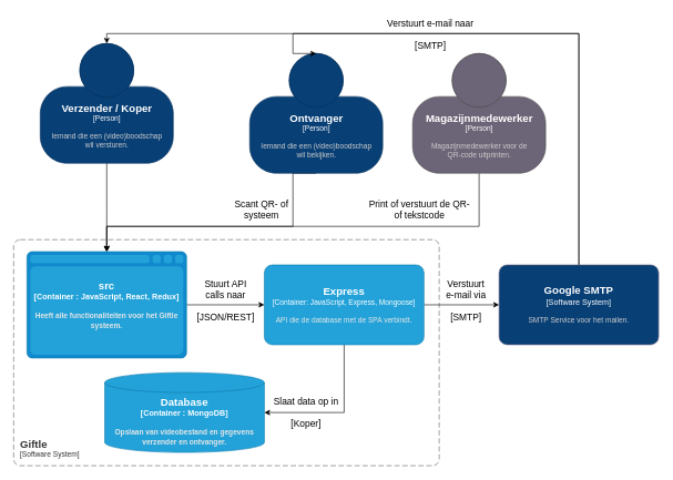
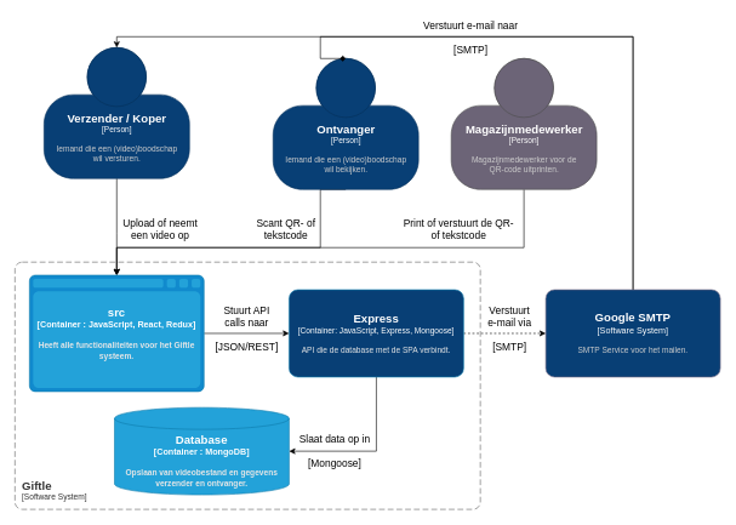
  <mxCell id="0" />
  <mxCell id="1" parent="0" />
  <mxCell id="2" style="edgeStyle=orthogonalEdgeStyle;rounded=0;orthogonalLoop=1;jettySize=auto;html=1;exitX=0.5;exitY=1;exitDx=0;exitDy=0;exitPerimeter=0;fontFamily=Helvetica;fontSize=1;" edge="1" parent="1" source="3" target="13"><mxGeometry relative="1" as="geometry"><Array as="points"><mxPoint x="160" y="320" /><mxPoint x="160" y="320" /></Array></mxGeometry></mxCell>
  <mxCell id="3" value="&lt;font style=&quot;font-size: 16px&quot;&gt;&lt;b&gt;Verzender / Koper&lt;/b&gt;&lt;/font&gt;&lt;div&gt;[Person]&lt;/div&gt;&lt;br&gt;&lt;div&gt;&lt;font style=&quot;font-size: 11px&quot;&gt;&lt;font color=&quot;#cccccc&quot;&gt;Iemand die een (video)boodschap&#10;wil versturen.&lt;/font&gt;&lt;/font&gt;&lt;/div&gt;" style="html=1;fontSize=11;dashed=0;whitespace=wrap;fillColor=#083F75;strokeColor=#06315C;fontColor=#ffffff;shape=mxgraph.c4.person2;align=center;metaEdit=1;points=[[0.5,0,0],[1,0.5,0],[1,0.75,0],[0.75,1,0],[0.5,1,0],[0.25,1,0],[0,0.75,0],[0,0.5,0]];resizable=0;fontFamily=Helvetica;" parent="1" vertex="1"><mxGeometry x="60" y="65" width="200" height="180" as="geometry" /></mxCell>
  <mxCell id="4" style="edgeStyle=orthogonalEdgeStyle;rounded=0;orthogonalLoop=1;jettySize=auto;html=1;exitX=0.5;exitY=1;exitDx=0;exitDy=0;exitPerimeter=0;fontFamily=Helvetica;fontSize=1;" edge="1" parent="1" source="5" target="13"><mxGeometry relative="1" as="geometry"><Array as="points"><mxPoint x="720" y="340" /><mxPoint x="160" y="340" /></Array></mxGeometry></mxCell>
  <mxCell id="5" value="&lt;font style=&quot;font-size: 16px&quot;&gt;&lt;b&gt;Magazijnmedewerker&lt;/b&gt;&lt;/font&gt;&lt;div&gt;[Person]&lt;/div&gt;&lt;br&gt;&lt;div&gt;&lt;font style=&quot;font-size: 11px&quot;&gt;&lt;font color=&quot;#cccccc&quot;&gt;Magazijnmedewerker voor de&#10;QR-code uitprinten.&lt;/font&gt;&lt;/font&gt;&lt;/div&gt;" style="html=1;fontSize=11;dashed=0;whitespace=wrap;fillColor=#6C6477;strokeColor=#4D4D4D;fontColor=#ffffff;shape=mxgraph.c4.person2;align=center;metaEdit=1;points=[[0.5,0,0],[1,0.5,0],[1,0.75,0],[0.75,1,0],[0.5,1,0],[0.25,1,0],[0,0.75,0],[0,0.5,0]];resizable=0;fontFamily=Helvetica;" parent="1" vertex="1"><mxGeometry x="620" y="80" width="200" height="180" as="geometry" /></mxCell>
  <mxCell id="6" style="edgeStyle=orthogonalEdgeStyle;rounded=0;orthogonalLoop=1;jettySize=auto;html=1;exitX=0.5;exitY=1;exitDx=0;exitDy=0;exitPerimeter=0;fontFamily=Helvetica;fontSize=1;" edge="1" parent="1" source="7" target="13"><mxGeometry relative="1" as="geometry"><Array as="points"><mxPoint x="440" y="340" /><mxPoint x="160" y="340" /></Array></mxGeometry></mxCell>
  <mxCell id="7" value="&lt;font style=&quot;font-size: 16px&quot;&gt;&lt;b&gt;Ontvanger&lt;/b&gt;&lt;/font&gt;&lt;div&gt;[Person]&lt;/div&gt;&lt;br&gt;&lt;div&gt;&lt;font style=&quot;font-size: 11px&quot;&gt;&lt;font color=&quot;#cccccc&quot;&gt;Iemand die een (video)boodschap&#10;wil bekijken.&lt;/font&gt;&lt;/font&gt;&lt;/div&gt;" style="html=1;fontSize=11;dashed=0;whitespace=wrap;fillColor=#083F75;strokeColor=#06315C;fontColor=#ffffff;shape=mxgraph.c4.person2;align=center;metaEdit=1;points=[[0.5,0,0],[1,0.5,0],[1,0.75,0],[0.75,1,0],[0.5,1,0],[0.25,1,0],[0,0.75,0],[0,0.5,0]];resizable=0;fontFamily=Helvetica;" parent="1" vertex="1"><mxGeometry x="375" y="80" width="200" height="180" as="geometry" /></mxCell>
- <mxCell id="8" style="edgeStyle=orthogonalEdgeStyle;rounded=0;orthogonalLoop=1;jettySize=auto;html=1;exitX=0.5;exitY=0;exitDx=0;exitDy=0;exitPerimeter=0;entryX=0.5;entryY=0;entryDx=0;entryDy=0;entryPerimeter=0;fontFamily=Helvetica;fontSize=1;" edge="1" parent="1" source="10" target="7"><mxGeometry relative="1" as="geometry"><Array as="points"><mxPoint x="870" y="50" /><mxPoint x="440" y="50" /></Array></mxGeometry></mxCell>
+ <mxCell id="8" style="edgeStyle=orthogonalEdgeStyle;rounded=0;orthogonalLoop=1;jettySize=auto;html=1;exitX=0.5;exitY=0;exitDx=0;exitDy=0;exitPerimeter=0;entryX=0.5;entryY=0;entryDx=0;entryDy=0;entryPerimeter=0;fontFamily=Helvetica;fontSize=1;endArrow=diamond;" edge="1" parent="1" source="10" target="7"><mxGeometry relative="1" as="geometry"><Array as="points"><mxPoint x="870" y="50" /><mxPoint x="440" y="50" /></Array></mxGeometry></mxCell>
  <mxCell id="9" style="edgeStyle=orthogonalEdgeStyle;rounded=0;orthogonalLoop=1;jettySize=auto;html=1;exitX=0.5;exitY=0;exitDx=0;exitDy=0;exitPerimeter=0;entryX=0.5;entryY=0;entryDx=0;entryDy=0;entryPerimeter=0;fontFamily=Helvetica;fontSize=1;" edge="1" parent="1" source="10" target="3"><mxGeometry relative="1" as="geometry"><Array as="points"><mxPoint x="870" y="50" /><mxPoint x="160" y="50" /></Array></mxGeometry></mxCell>
  <mxCell id="10" value="&lt;font style=&quot;font-size: 16px&quot;&gt;&lt;b&gt;Google SMTP&lt;/b&gt;&lt;/font&gt;&lt;div&gt;[Software System]&lt;/div&gt;&lt;br&gt;&lt;div&gt;&lt;font style=&quot;font-size: 11px&quot;&gt;&lt;font color=&quot;#cccccc&quot;&gt;SMTP Service voor het mailen.&lt;/font&gt;&lt;/font&gt;&lt;/div&gt;" style="rounded=1;whiteSpace=wrap;html=1;labelBackgroundColor=none;fillColor=#083f75;fontColor=#ffffff;align=center;arcSize=10;strokeColor=#736782;metaEdit=1;resizable=0;points=[[0.25,0,0],[0.5,0,0],[0.75,0,0],[1,0.25,0],[1,0.5,0],[1,0.75,0],[0.75,1,0],[0.5,1,0],[0.25,1,0],[0,0.75,0],[0,0.5,0],[0,0.25,0]];fontFamily=Helvetica;" parent="1" vertex="1"><mxGeometry x="750" y="398" width="240" height="120" as="geometry" /></mxCell>
  <mxCell id="11" value="&lt;font style=&quot;font-size: 16px&quot;&gt;&lt;b&gt;&lt;div style=&quot;text-align: left&quot;&gt;Giftle&lt;/div&gt;&lt;/b&gt;&lt;/font&gt;&lt;div style=&quot;text-align: left&quot;&gt;[Software System]&lt;/div&gt;" style="rounded=1;fontSize=11;whiteSpace=wrap;html=1;dashed=1;arcSize=20;fillColor=none;strokeColor=#666666;fontColor=#333333;labelBackgroundColor=none;align=left;verticalAlign=bottom;labelBorderColor=none;spacingTop=0;spacing=10;dashPattern=8 4;metaEdit=1;rotatable=0;perimeter=rectanglePerimeter;noLabel=0;labelPadding=0;allowArrows=0;connectable=0;expand=0;recursiveResize=0;editable=1;pointerEvents=0;absoluteArcSize=1;points=[[0.25,0,0],[0.5,0,0],[0.75,0,0],[1,0.25,0],[1,0.5,0],[1,0.75,0],[0.75,1,0],[0.5,1,0],[0.25,1,0],[0,0.75,0],[0,0.5,0],[0,0.25,0]];fontFamily=Helvetica;" parent="1" vertex="1"><mxGeometry y="360" width="640" height="340" as="geometry" x="20" /></mxCell>
  <mxCell id="12" style="edgeStyle=orthogonalEdgeStyle;rounded=0;orthogonalLoop=1;jettySize=auto;html=1;exitX=1;exitY=0.5;exitDx=0;exitDy=0;exitPerimeter=0;fontFamily=Helvetica;fontSize=1;" edge="1" parent="1" source="13" target="17"><mxGeometry relative="1" as="geometry" /></mxCell>
  <mxCell id="13" value="&lt;font style=&quot;font-size: 16px&quot;&gt;&lt;b&gt;src&lt;/b&gt;&lt;/font&gt;&lt;div&gt;&lt;b&gt;[Container :&amp;nbsp;JavaScript, React, Redux]&lt;/b&gt;&lt;/div&gt;&lt;b&gt;&lt;br&gt;&lt;div&gt;&lt;font style=&quot;font-size: 11px&quot;&gt;&lt;font color=&quot;#E6E6E6&quot;&gt;Heeft alle functionaliteiten voor het Giftle systeem.&lt;/font&gt;&lt;/font&gt;&lt;/div&gt;&lt;/b&gt;" style="shape=mxgraph.c4.webBrowserContainer;whiteSpace=wrap;html=1;boundedLbl=1;rounded=0;labelBackgroundColor=none;fillColor=#118ACD;fontSize=12;fontColor=#ffffff;align=center;strokeColor=#0E7DAD;metaEdit=1;points=[[0.5,0,0],[1,0.25,0],[1,0.5,0],[1,0.75,0],[0.5,1,0],[0,0.75,0],[0,0.5,0],[0,0.25,0]];resizable=0;fontFamily=Helvetica;" parent="1" vertex="1"><mxGeometry x="40" y="378" width="240" height="160" as="geometry" /></mxCell>
  <mxCell id="14" value="&lt;font style=&quot;font-size: 16px&quot;&gt;&lt;b&gt;Database&lt;/b&gt;&lt;/font&gt;&lt;div&gt;&lt;b&gt;[Container :&amp;nbsp;MongoDB]&lt;/b&gt;&lt;/div&gt;&lt;b&gt;&lt;br&gt;&lt;div&gt;&lt;font style=&quot;font-size: 11px&quot;&gt;&lt;font color=&quot;#E6E6E6&quot;&gt;Opslaan van videobestand en gegevens verzender en ontvanger.&lt;/font&gt;&lt;/font&gt;&lt;/div&gt;&lt;/b&gt;" style="shape=cylinder3;size=15;whiteSpace=wrap;html=1;boundedLbl=1;rounded=0;labelBackgroundColor=none;fillColor=#23A2D9;fontSize=12;fontColor=#ffffff;align=center;strokeColor=#0E7DAD;metaEdit=1;points=[[0.5,0,0],[1,0.25,0],[1,0.5,0],[1,0.75,0],[0.5,1,0],[0,0.75,0],[0,0.5,0],[0,0.25,0]];resizable=0;fontFamily=Helvetica;" parent="1" vertex="1"><mxGeometry x="157" y="560" width="240" height="120" as="geometry" /></mxCell>
- <mxCell id="15" style="edgeStyle=orthogonalEdgeStyle;rounded=0;orthogonalLoop=1;jettySize=auto;html=1;exitX=1;exitY=0.5;exitDx=0;exitDy=0;exitPerimeter=0;fontFamily=Helvetica;fontSize=1;" edge="1" parent="1" source="17" target="10"><mxGeometry relative="1" as="geometry" /></mxCell>
+ <mxCell id="15" style="edgeStyle=orthogonalEdgeStyle;rounded=0;orthogonalLoop=1;jettySize=auto;html=1;exitX=1;exitY=0.5;exitDx=0;exitDy=0;exitPerimeter=0;fontFamily=Helvetica;fontSize=1;dashed=1;" edge="1" parent="1" source="17" target="10"><mxGeometry relative="1" as="geometry" /></mxCell>
  <mxCell id="16" style="edgeStyle=orthogonalEdgeStyle;rounded=0;orthogonalLoop=1;jettySize=auto;html=1;exitX=0.5;exitY=1;exitDx=0;exitDy=0;exitPerimeter=0;entryX=1;entryY=0.5;entryDx=0;entryDy=0;entryPerimeter=0;fontFamily=Helvetica;fontSize=1;" edge="1" parent="1" source="17" target="14"><mxGeometry relative="1" as="geometry" /></mxCell>
- <mxCell id="17" value="&lt;font style=&quot;font-size: 16px&quot;&gt;&lt;b&gt;Express&lt;/b&gt;&lt;/font&gt;&lt;div&gt;[Container: JavaScript, Express, Mongoose]&lt;/div&gt;&lt;br&gt;&lt;div&gt;&lt;font style=&quot;font-size: 11px&quot;&gt;&lt;font color=&quot;#E6E6E6&quot;&gt;API die de database met de SPA verbindt.&lt;/font&gt;&lt;/font&gt;&lt;/div&gt;" style="rounded=1;whiteSpace=wrap;html=1;fontSize=11;labelBackgroundColor=none;fillColor=#23A2D9;fontColor=#ffffff;align=center;arcSize=10;strokeColor=#0E7DAD;metaEdit=1;resizable=0;points=[[0.25,0,0],[0.5,0,0],[0.75,0,0],[1,0.25,0],[1,0.5,0],[1,0.75,0],[0.75,1,0],[0.5,1,0],[0.25,1,0],[0,0.75,0],[0,0.5,0],[0,0.25,0]];fontFamily=Helvetica;" parent="1" vertex="1"><mxGeometry x="397" y="398" width="240" height="120" as="geometry" /></mxCell>
- <mxCell id="19" value="Scant QR- of systeem" style="text;html=1;strokeColor=none;fillColor=none;align=center;verticalAlign=middle;whiteSpace=wrap;rounded=0;fontFamily=Helvetica;fontSize=14;fontColor=#000000;" parent="1" vertex="1"><mxGeometry x="330" y="300" width="126" height="30" as="geometry" /></mxCell>
+ <mxCell id="17" value="&lt;font style=&quot;font-size: 16px&quot;&gt;&lt;b&gt;Express&lt;/b&gt;&lt;/font&gt;&lt;div&gt;[Container: JavaScript, Express, Mongoose]&lt;/div&gt;&lt;br&gt;&lt;div&gt;&lt;font style=&quot;font-size: 11px&quot;&gt;&lt;font color=&quot;#E6E6E6&quot;&gt;API die de database met de SPA verbindt.&lt;/font&gt;&lt;/font&gt;&lt;/div&gt;" style="rounded=1;whiteSpace=wrap;html=1;fontSize=11;labelBackgroundColor=none;fillColor=#083f75;fontColor=#ffffff;align=center;arcSize=10;strokeColor=#0E7DAD;metaEdit=1;resizable=0;points=[[0.25,0,0],[0.5,0,0],[0.75,0,0],[1,0.25,0],[1,0.5,0],[1,0.75,0],[0.75,1,0],[0.5,1,0],[0.25,1,0],[0,0.75,0],[0,0.5,0],[0,0.25,0]];fontFamily=Helvetica;" parent="1" vertex="1"><mxGeometry x="397" y="398" width="240" height="120" as="geometry" /></mxCell>
+ <mxCell id="18" value="Upload of neemt een video op" style="text;html=1;strokeColor=none;fillColor=none;align=center;verticalAlign=middle;whiteSpace=wrap;rounded=0;fontFamily=Helvetica;fontSize=14;fontColor=#000000;" parent="1" vertex="1"><mxGeometry x="157" y="300" width="126" height="30" as="geometry" /></mxCell>
+ <mxCell id="19" value="Scant QR- of tekstcode" style="text;html=1;strokeColor=none;fillColor=none;align=center;verticalAlign=middle;whiteSpace=wrap;rounded=0;fontFamily=Helvetica;fontSize=14;fontColor=#000000;" parent="1" vertex="1"><mxGeometry x="330" y="300" width="126" height="30" as="geometry" /></mxCell>
  <mxCell id="20" value="Print of verstuurt de QR- of tekstcode" style="text;html=1;strokeColor=none;fillColor=none;align=center;verticalAlign=middle;whiteSpace=wrap;rounded=0;fontFamily=Helvetica;fontSize=14;fontColor=#000000;" parent="1" vertex="1"><mxGeometry x="550" y="300" width="161" height="30" as="geometry" /></mxCell>
  <mxCell id="21" value="Verstuurt&lt;br&gt;e-mail via&lt;br&gt;&lt;br&gt;[SMTP]" style="text;html=1;strokeColor=none;fillColor=none;align=center;verticalAlign=middle;whiteSpace=wrap;rounded=0;fontFamily=Helvetica;fontSize=14;fontColor=#000000;" parent="1" vertex="1"><mxGeometry x="620" y="437" width="161" height="30" as="geometry" /></mxCell>
  <mxCell id="22" value="Stuurt API&lt;br&gt;calls naar&lt;br&gt;&lt;br&gt;[JSON/REST]" style="text;html=1;strokeColor=none;fillColor=none;align=center;verticalAlign=middle;whiteSpace=wrap;rounded=0;fontFamily=Helvetica;fontSize=14;fontColor=#000000;" parent="1" vertex="1"><mxGeometry x="275" y="423" width="128" height="58" as="geometry" /></mxCell>
- <mxCell id="23" value="Slaat data op in&lt;br&gt;&lt;br&gt;[Koper]" style="text;html=1;strokeColor=none;fillColor=none;align=center;verticalAlign=middle;whiteSpace=wrap;rounded=0;fontFamily=Helvetica;fontSize=14;fontColor=#000000;" parent="1" vertex="1"><mxGeometry x="397" y="605" width="126" height="30" as="geometry" /></mxCell>
+ <mxCell id="23" value="Slaat data op in&lt;br&gt;&lt;br&gt;[Mongoose]" style="text;html=1;strokeColor=none;fillColor=none;align=center;verticalAlign=middle;whiteSpace=wrap;rounded=0;fontFamily=Helvetica;fontSize=14;fontColor=#000000;" parent="1" vertex="1"><mxGeometry x="397" y="605" width="126" height="30" as="geometry" /></mxCell>
  <mxCell id="24" value="&lt;div style=&quot;text-align: center&quot;&gt;&lt;span style=&quot;&quot;&gt;Verstuurt e-mail naar&lt;/span&gt;&lt;/div&gt;&lt;span style=&quot;text-indent: 0px ; background-color: rgb(255 , 255 , 255) ; display: inline ; float: none&quot;&gt;&lt;div style=&quot;text-align: center&quot;&gt;&lt;font&gt;&lt;br&gt;&lt;/font&gt;&lt;/div&gt;&lt;font&gt;&lt;div style=&quot;text-align: center&quot;&gt;[SMTP]&lt;/div&gt;&lt;/font&gt;&lt;/span&gt;" style="text;whiteSpace=wrap;html=1;fontSize=14;fontFamily=Helvetica;fontColor=#000000;" parent="1" vertex="1"><mxGeometry x="580" y="20" width="160" height="31" as="geometry" /></mxCell>
